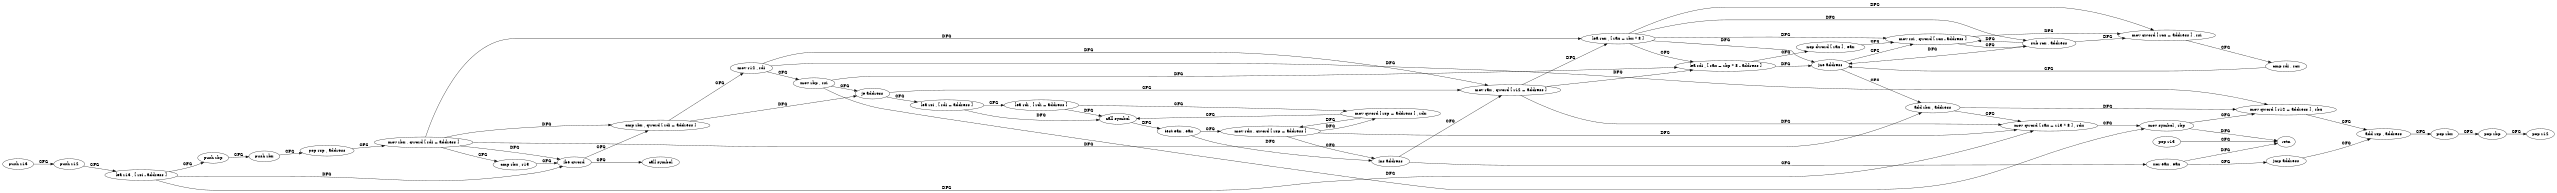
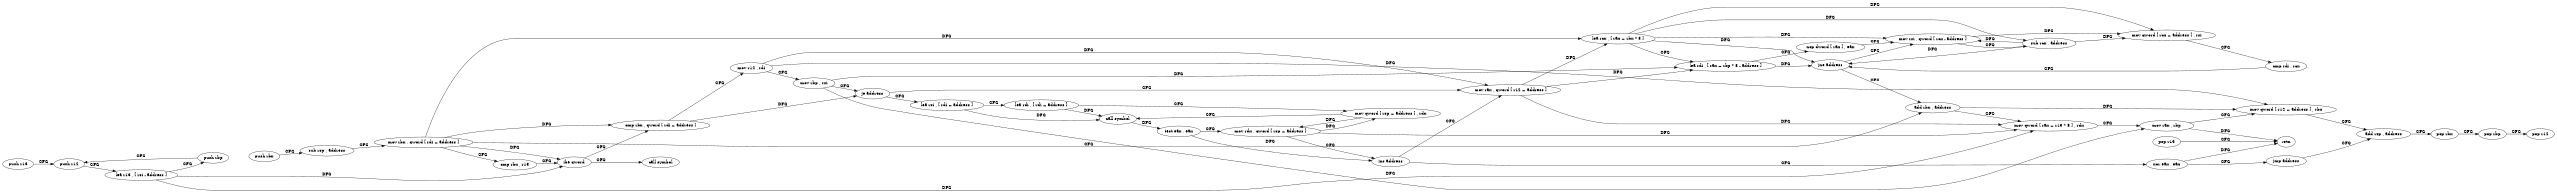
  digraph {
    rankdir=LR
    n1 [label="push r13"]
    n2 [label="push r12"]
    n3 [label="lea r13 , [ rsi - address ]"]
    n4 [label="push rbp"]
    n5 [label="jbe qword"]
    n6 [label="mov qword [ rax + r13 * 8 ] , rdx"]
    n7 [label="push rbx"]
    n8 [label="cmp rbx , qword [ rdi + address ]"]
    n9 [label="call symbol"]
-   n10 [label="mov symbol , rbp"]
-   n11 [label="pop rsp , address"]
+   n10 [label="mov rax , rbp"]
+   n11 [label="sub rsp , address"]
    n12 [label="mov rbx , qword [ rdi + address ]"]
    n13 [label="cmp rbx , r13"]
    n14 [label="lea rcx , [ rax + rbx * 8 ]"]
    n15 [label="add rbx , address"]
    n16 [label="mov r12 , rdi"]
    n17 [label="je address"]
    n18 [label="lea rdi , [ rax + rbp * 8 - address ]"]
    n19 [label="mov rsi , qword [ rcx - address ]"]
    n20 [label="sub rcx , address"]
    n21 [label="mov qword [ rcx + address ] , rsi"]
    n22 [label="jne address"]
    n23 [label="mov qword [ r12 + address ] , rbx"]
    n24 [label="mov rbp , rsi"]
    n25 [label="mov rax , qword [ r12 + address ]"]
    n26 [label="lea rsi , [ rdi + address ]"]
    n27 [label="add rsp , address"]
    n28 [label="nop dword [ rax ] , eax"]
    n29 [label=retn]
    n30 [label="lea rdi , [ rdi + address ]"]
    n31 [label="call symbol"]
    n32 [label="mov qword [ rsp + address ] , rdx"]
    n33 [label="test eax , eax"]
    n34 [label="mov rdx , qword [ rsp + address ]"]
    n35 [label="jns address"]
    n36 [label="xor eax , eax"]
    n37 [label="jmp address"]
    n38 [label="cmp rdi , rcx"]
    n39 [label="pop rbx"]
    n40 [label="pop rbp"]
    n41 [label="pop r12"]
    n42 [label="pop r13"]
    n1 -> n2 [label=CFG]
    n2 -> n3 [label=CFG]
    n3 -> n4 [label=CFG]
    n3 -> n5 [label=DFG]
    n3 -> n6 [label=DFG]
-   n4 -> n7 [label=CFG]
+   n4 -> n2 [label=CFG]
    n5 -> n8 [label=CFG]
    n5 -> n9 [label=CFG]
    n6 -> n10 [label=CFG]
    n7 -> n11 [label=CFG]
    n8 -> n16 [label=CFG]
    n8 -> n17 [label=DFG]
    n10 -> n23 [label=CFG]
    n10 -> n29 [label=DFG]
    n11 -> n12 [label=CFG]
    n12 -> n5 [label=DFG]
    n12 -> n8 [label=DFG]
    n12 -> n13 [label=CFG]
    n12 -> n14 [label=DFG]
-   n12 -> n15 [label=DFG]
+   n12 -> n15 [label=CFG]
    n13 -> n5 [label=CFG]
    n14 -> n18 [label=CFG]
    n14 -> n19 [label=DFG]
    n14 -> n20 [label=DFG]
    n14 -> n21 [label=DFG]
    n14 -> n22 [label=DFG]
    n15 -> n6 [label=CFG]
    n15 -> n23 [label=DFG]
    n16 -> n23 [label=DFG]
    n16 -> n24 [label=CFG]
    n16 -> n25 [label=DFG]
    n17 -> n25 [label=CFG]
    n17 -> n26 [label=CFG]
    n18 -> n22 [label=DFG]
    n18 -> n28 [label=CFG]
    n19 -> n20 [label=CFG]
    n19 -> n21 [label=DFG]
    n20 -> n19 [label=DFG]
    n20 -> n21 [label=DFG]
    n20 -> n22 [label=DFG]
    n21 -> n38 [label=CFG]
    n22 -> n15 [label=CFG]
    n22 -> n19 [label=CFG]
    n23 -> n27 [label=CFG]
    n24 -> n10 [label=DFG]
    n24 -> n17 [label=CFG]
    n24 -> n18 [label=DFG]
    n25 -> n6 [label=DFG]
    n25 -> n14 [label=DFG]
    n25 -> n18 [label=DFG]
    n26 -> n30 [label=CFG]
    n26 -> n31 [label=DFG]
    n27 -> n39 [label=CFG]
    n28 -> n19 [label=CFG]
    n30 -> n31 [label=DFG]
    n30 -> n32 [label=CFG]
    n31 -> n33 [label=DFG]
    n32 -> n31 [label=CFG]
    n32 -> n34 [label=DFG]
    n33 -> n34 [label=CFG]
    n33 -> n35 [label=DFG]
    n34 -> n6 [label=DFG]
    n34 -> n32 [label=DFG]
    n34 -> n35 [label=CFG]
    n35 -> n25 [label=CFG]
    n35 -> n36 [label=CFG]
    n36 -> n29 [label=DFG]
    n36 -> n37 [label=CFG]
    n37 -> n27 [label=CFG]
    n38 -> n22 [label=CFG]
    n39 -> n40 [label=CFG]
    n40 -> n41 [label=CFG]
    n42 -> n29 [label=CFG]
  }
